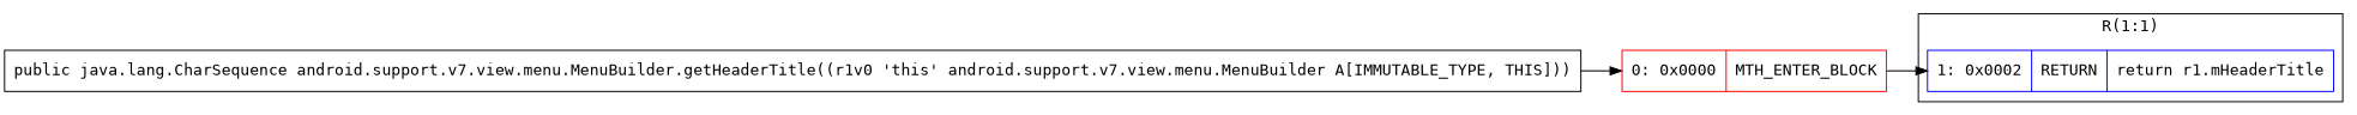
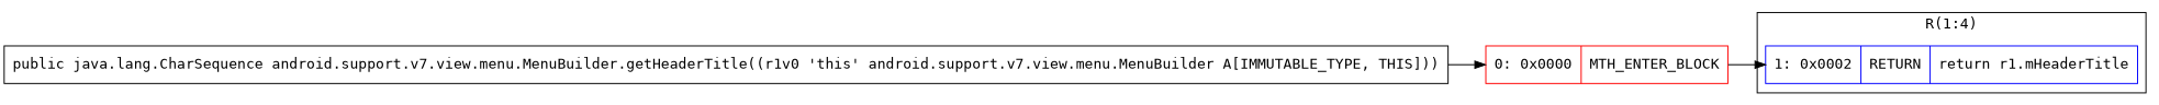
  digraph {
    rankdir=LR
    fontname="DejaVu Sans Mono"
    node [shape=record fontname="DejaVu Sans Mono"]
    edge [fontname="DejaVu Sans Mono"]
    n1 [color=blue label="{1\:\ 0x0002|RETURN\l|return r1.mHeaderTitle\l}"]
    n2 [color=red label="{0\:\ 0x0000|MTH_ENTER_BLOCK\l}"]
    n3 [label="{public java.lang.CharSequence android.support.v7.view.menu.MenuBuilder.getHeaderTitle((r1v0 'this' android.support.v7.view.menu.MenuBuilder A[IMMUTABLE_TYPE, THIS])) }"]
    subgraph cluster_1 {
-     label="R(1:1)"
+     label="R(1:4)"
      n1
    }
    n2 -> n1
    n3 -> n2
  }
